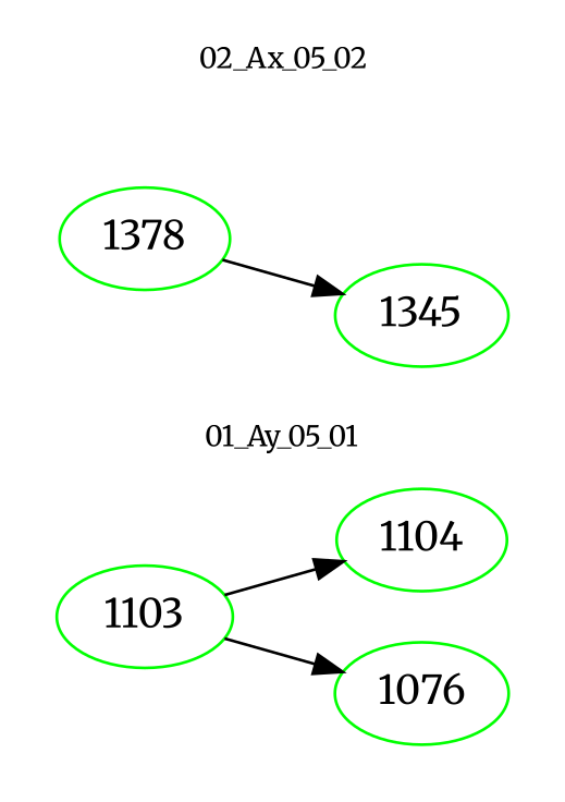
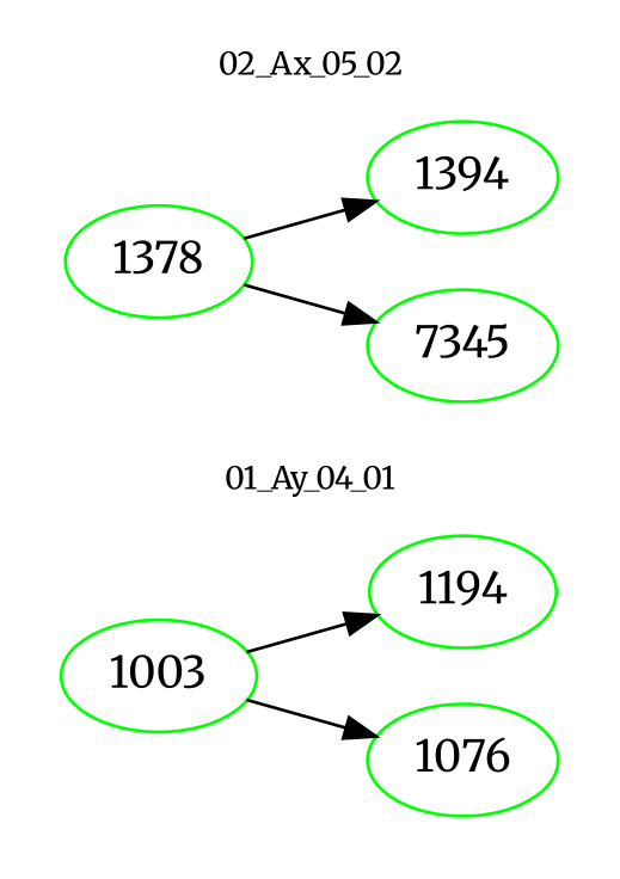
  digraph {
    fontname=Merriweather
    rankdir=LR
    node [color=green fontname=Merriweather]
    edge [color=black fontname=Merriweather]
-   n1 [label=1103]
+   n1 [label=1003]
    n2 [label=1076]
-   n3 [label=1104]
+   n3 [label=1194]
    n4 [label=1378]
-   n5 [label=1345]
+   n5 [label=7345]
+   n6 [label=1394]
    subgraph cluster_1 {
      color=white
      fontsize=10
-     label="01_Ay_05_01"
+     label="01_Ay_04_01"
      n1
      n2
      n3
    }
    subgraph cluster_2 {
      color=white
      fontsize=10
      label="02_Ax_05_02"
      n4
      n5
+     n6
    }
    n1 -> n2
    n1 -> n3
    n4 -> n5
+   n4 -> n6
  }
